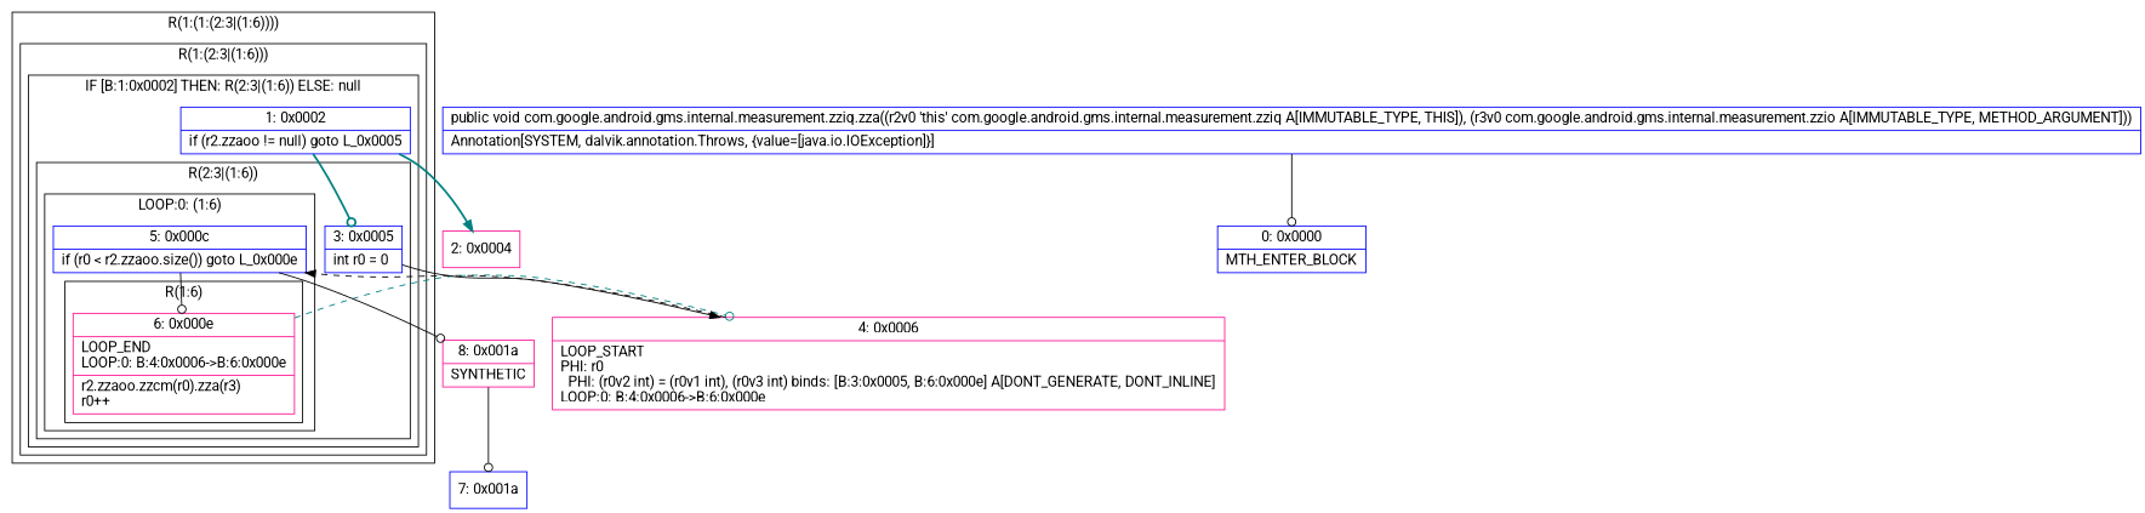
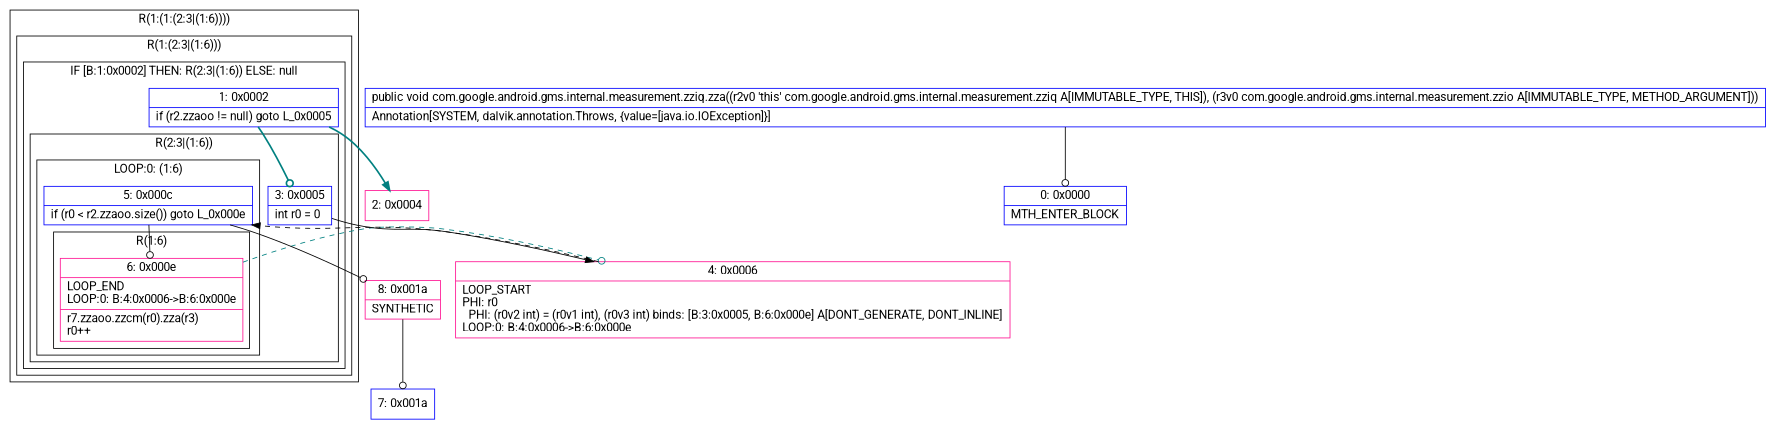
  digraph {
    fontname=Roboto
    node [color=blue fontname=Roboto shape=record]
    edge [arrowhead=odot color=black fontname=Roboto style=solid]
-   n1 [color=deeppink label="{6\:\ 0x000e|LOOP_END\lLOOP:0: B:4:0x0006\-\>B:6:0x000e\l|r2.zzaoo.zzcm(r0).zza(r3)\lr0++\l}"]
+   n1 [color=deeppink label="{6\:\ 0x000e|LOOP_END\lLOOP:0: B:4:0x0006\-\>B:6:0x000e\l|r7.zzaoo.zzcm(r0).zza(r3)\lr0++\l}"]
    n2 [label="{5\:\ 0x000c|if (r0 \< r2.zzaoo.size()) goto L_0x000e\l}"]
    n3 [label="{3\:\ 0x0005|int r0 = 0\l}"]
    n4 [label="{1\:\ 0x0002|if (r2.zzaoo != null) goto L_0x0005\l}"]
    n5 [color=deeppink label="{4\:\ 0x0006|LOOP_START\lPHI: r0 \l  PHI: (r0v2 int) = (r0v1 int), (r0v3 int) binds: [B:3:0x0005, B:6:0x000e] A[DONT_GENERATE, DONT_INLINE]\lLOOP:0: B:4:0x0006\-\>B:6:0x000e\l}"]
    n6 [color=deeppink label="{8\:\ 0x001a|SYNTHETIC\l}"]
    n7 [color=deeppink label="{2\:\ 0x0004}"]
    n8 [label="{7\:\ 0x001a}"]
    n9 [label="{0\:\ 0x0000|MTH_ENTER_BLOCK\l}"]
    n10 [label="{public void com.google.android.gms.internal.measurement.zziq.zza((r2v0 'this' com.google.android.gms.internal.measurement.zziq A[IMMUTABLE_TYPE, THIS]), (r3v0 com.google.android.gms.internal.measurement.zzio A[IMMUTABLE_TYPE, METHOD_ARGUMENT]))  | Annotation[SYSTEM, dalvik.annotation.Throws, \{value=[java.io.IOException]\}]\l}"]
    subgraph cluster_1 {
      label="R(1:(1:(2:3|(1:6))))"
      subgraph cluster_2 {
        label="R(1:(2:3|(1:6)))"
        subgraph cluster_3 {
          label="IF [B:1:0x0002] THEN: R(2:3|(1:6)) ELSE: null"
          n4
          subgraph cluster_4 {
            label="R(2:3|(1:6))"
            n3
            subgraph cluster_5 {
              label="LOOP:0: (1:6)"
              n2
              subgraph cluster_6 {
                label="R(1:6)"
                n1
              }
            }
          }
        }
      }
    }
    n1 -> n5 [color=teal style=dashed]
    n2 -> n1
    n2 -> n6
    n3 -> n5 [arrowhead=normal]
    n4 -> n3 [color=teal style=bold]
    n4 -> n7 [arrowhead=normal color=teal style=bold]
    n5 -> n2 [arrowhead=normal style=dashed]
    n6 -> n8
    n10 -> n9
  }
